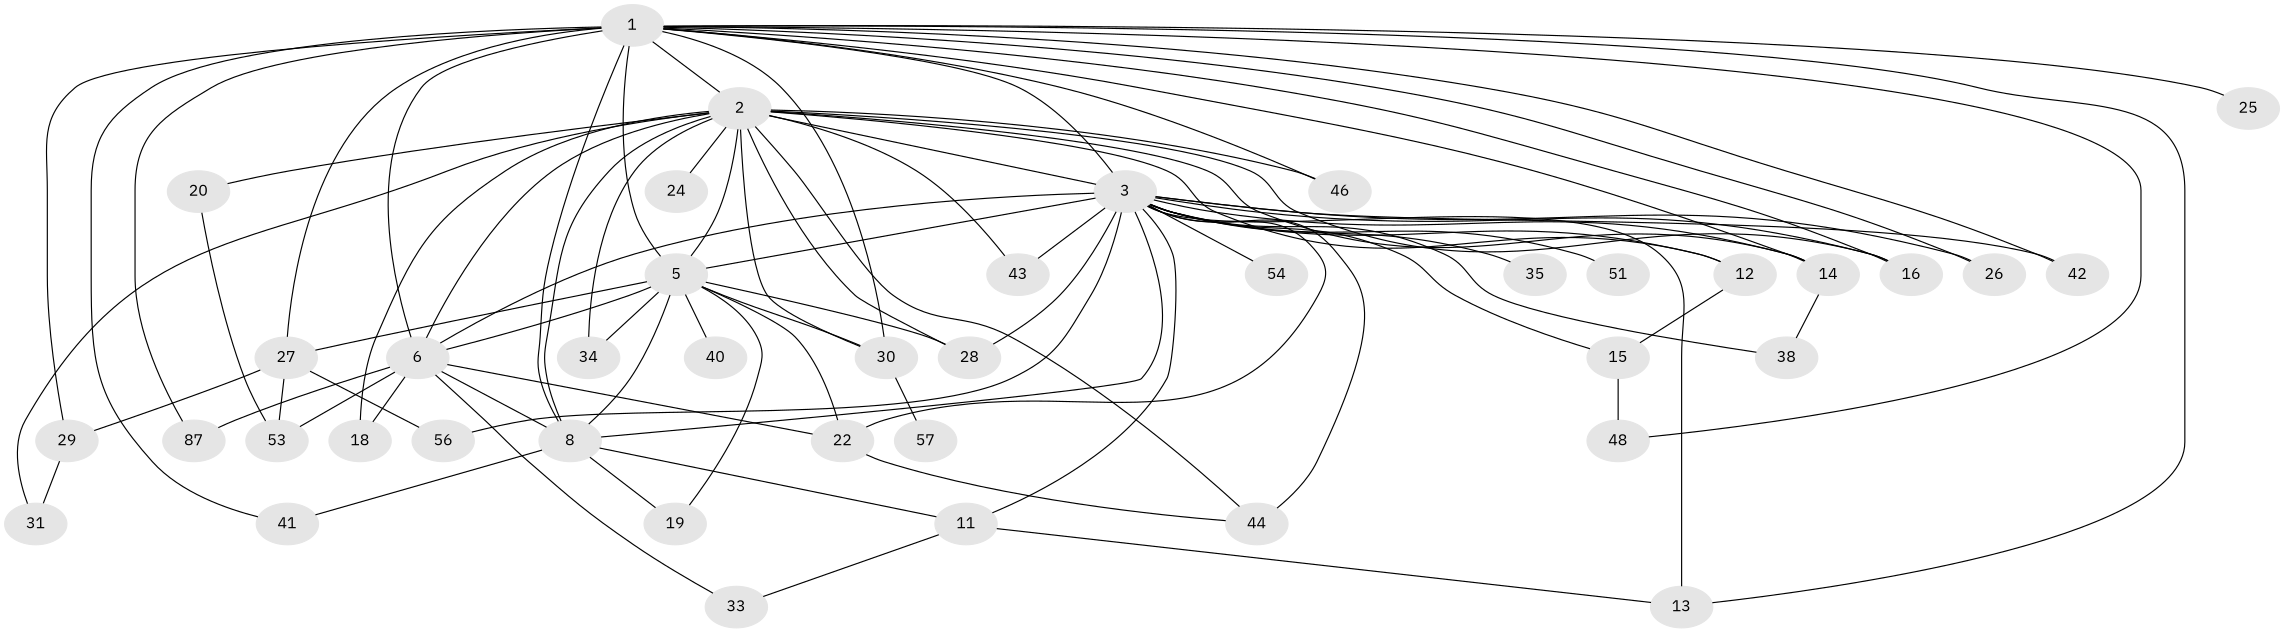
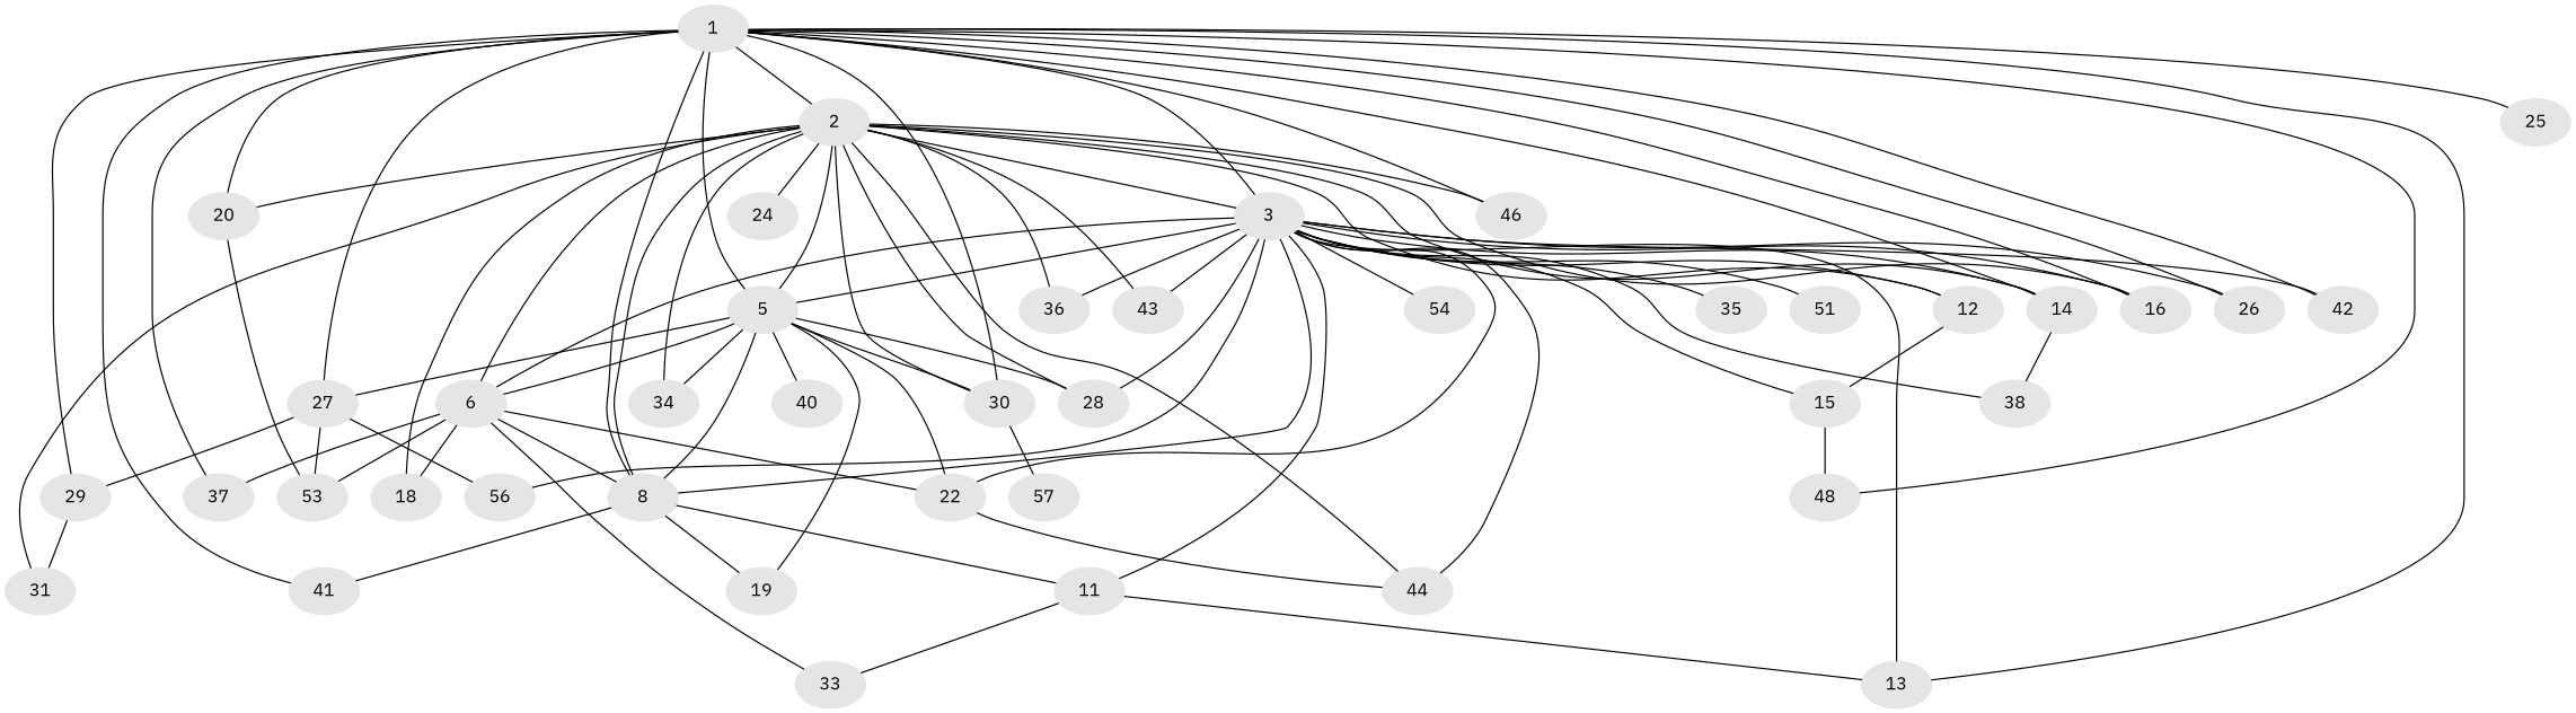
  graph {
    fontname="IBM Plex Sans"
    node [color=gray90 fontname="IBM Plex Sans" style=filled]
    edge [fontname="IBM Plex Sans"]
    1 [super="+7"]
    2 [super="+4"]
    3 [super="+10"]
    5 [super="+21"]
    6 [super="+9"]
    8
    13 [super="+23"]
    14 [super="+17"]
    16 [super="+55"]
    25
    26
    27 [super="+49"]
    29
    30 [super="+47"]
-   37 [label=87]
+   37
    41
    42
    46
    48
    12
    18
    20
    24
    28 [super="+39"]
    31
    34
+   36
    43
    44 [super="+52"]
    11 [super="+32"]
    15
    22 [super="+50"]
    35
    38
    51
    54
    56
    19
    40
    33
    53 [super="+58"]
    57
    1 -- 2 [weight=4]
    1 -- 3 [weight=4]
    1 -- 5 [weight=2]
-   1 -- 6 [weight=4]
+   1 -- 20 [weight=4]
    1 -- 8 [weight=2]
    1 -- 13
    1 -- 14
    1 -- 16
    1 -- 25
    1 -- 26
    1 -- 27 [weight=2]
    1 -- 29
    1 -- 30
    1 -- 37
    1 -- 41
    1 -- 42
    1 -- 46
    1 -- 48
    2 -- 3 [weight=4]
    2 -- 5 [weight=3]
    2 -- 6 [weight=4]
    2 -- 8 [weight=2]
    2 -- 14
    2 -- 16
    2 -- 30
    2 -- 46
    2 -- 12
    2 -- 18
    2 -- 20
    2 -- 24
    2 -- 28
    2 -- 31
    2 -- 34
+   2 -- 36
    2 -- 43
    2 -- 44
    3 -- 5 [weight=2]
    3 -- 6 [weight=4]
    3 -- 8 [weight=2]
    3 -- 13 [weight=2]
    3 -- 14
    3 -- 16
    3 -- 26
    3 -- 42
    3 -- 12
    3 -- 28
+   3 -- 36
    3 -- 43
    3 -- 44
    3 -- 11
    3 -- 15
    3 -- 22
    3 -- 35 [weight=2]
    3 -- 38
    3 -- 51
    3 -- 54 [weight=2]
    3 -- 56
    5 -- 6 [weight=2]
    5 -- 8
    5 -- 27
    5 -- 30
    5 -- 28
    5 -- 34
    5 -- 22
    5 -- 19
    5 -- 40
    6 -- 8 [weight=2]
    6 -- 37
    6 -- 18
    6 -- 22
    6 -- 33
    6 -- 53
    8 -- 41
    8 -- 11
    8 -- 19
    14 -- 38
    27 -- 29
    27 -- 56
    27 -- 53
    29 -- 31
    30 -- 57
    12 -- 15
    20 -- 53
    11 -- 13
    11 -- 33
    15 -- 48
    22 -- 44
  }
